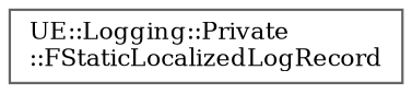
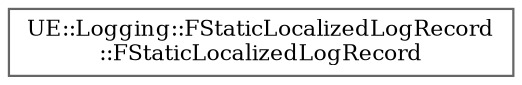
  digraph {
    rankdir=LR
    fontname="DejaVu Serif"
-   n1 [color=grey40 fillcolor=white fontname="DejaVu Serif" fontsize=10 height=0.2 label="UE::Logging::Private\l::FStaticLocalizedLogRecord" shape=box style=filled width=0.4]
+   n1 [color=grey40 fillcolor=white fontname="DejaVu Serif" fontsize=10 height=0.2 label="UE::Logging::FStaticLocalizedLogRecord\l::FStaticLocalizedLogRecord" shape=box style=filled width=0.4]
  }
